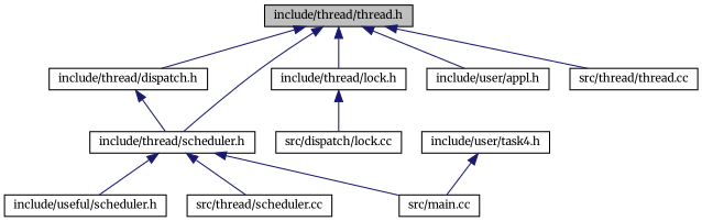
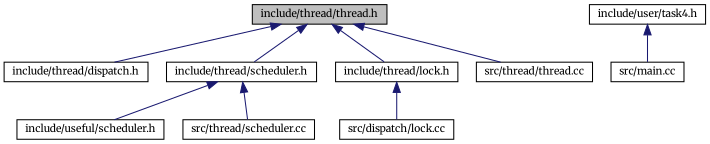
  digraph {
    fontname=Merriweather
    node [color=black fontname=Merriweather fontsize=10 shape=record]
    edge [color=midnightblue dir=back fontname=Merriweather fontsize=10 labelfontname=FreeSans labelfontsize=10 style=solid]
    n1 [fillcolor=grey75 fontcolor=black height=0.2 label="include/thread/thread.h" style=filled width=0.4]
    n2 [height=0.2 label="include/thread/dispatch.h" width=0.4]
    n3 [height=0.2 label="include/thread/scheduler.h" width=0.4]
    n4 [height=0.2 label="include/thread/lock.h" width=0.4]
-   n5 [height=0.2 label="include/user/appl.h" width=0.4]
    n6 [height=0.2 label="src/thread/thread.cc" width=0.4]
    n7 [height=0.2 label="include/useful/scheduler.h" width=0.4]
    n8 [height=0.2 label="src/main.cc" width=0.4]
    n9 [height=0.2 label="src/thread/scheduler.cc" width=0.4]
    n10 [height=0.2 label="src/dispatch/lock.cc" width=0.4]
    n11 [height=0.2 label="include/user/task4.h" width=0.4]
    n1 -> n2
    n1 -> n3
    n1 -> n4
-   n1 -> n5
    n1 -> n6
-   n2 -> n3
    n3 -> n7
-   n3 -> n8
    n3 -> n9
    n4 -> n10
    n11 -> n8
  }
